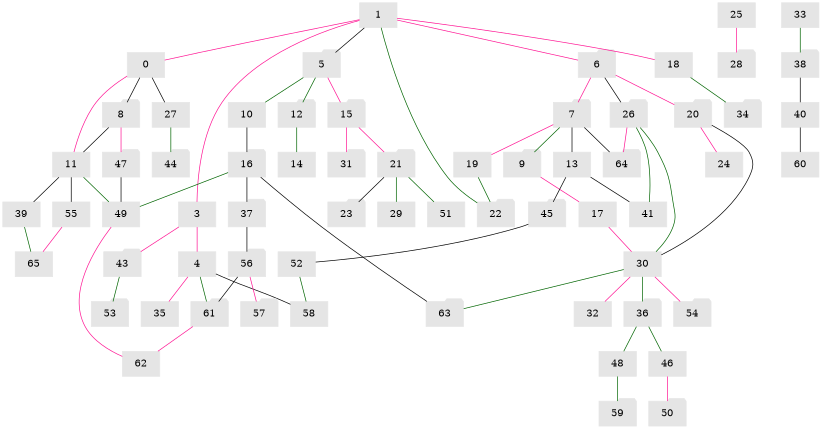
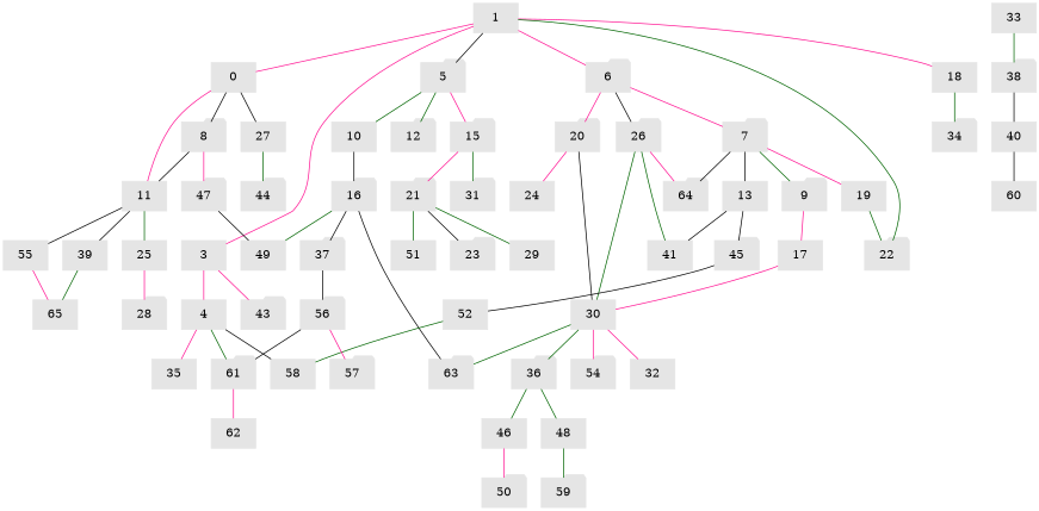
  graph {
    node [color=gray90 shape=box style=filled]
    edge [color=deeppink]
    1
    n2 [label=0]
    3
    5 [shape=folder]
    6 [shape=folder]
    18
    22 [shape=folder]
    8 [shape=folder]
    11
    27
    4
    43 [shape=folder]
    10
    12 [shape=folder]
    15 [shape=folder]
    7 [shape=folder]
    20 [shape=folder]
    26 [shape=folder]
    34 [shape=folder]
    47 [shape=folder]
    25
    39
    55
    44 [shape=folder]
    35
    58
    61 [shape=folder]
-   53 [shape=folder]
    62
    16 [shape=folder]
-   14
    21 [shape=folder]
    31 [shape=folder]
    9 [shape=folder]
    13
    19
    64 [shape=folder]
    30
    24
    41
    17
    45 [shape=folder]
    49
    37 [shape=folder]
    63 [shape=folder]
    28 [shape=folder]
    65
    52
    23 [shape=folder]
    29
    51
    56 [shape=folder]
    32
    36 [shape=folder]
    54 [shape=folder]
    33
    38 [shape=folder]
    46
    48
    40
    50 [shape=folder]
    59 [shape=folder]
    57 [shape=folder]
    60
    1 -- n2
    1 -- 3
    1 -- 5 [color=black]
    1 -- 6
    1 -- 18
    1 -- 22 [color=darkgreen]
    n2 -- 8 [color=black]
    n2 -- 11
    n2 -- 27 [color=black]
    3 -- 4
    3 -- 43
    5 -- 10 [color=darkgreen]
    5 -- 12 [color=darkgreen]
    5 -- 15
    6 -- 7
    6 -- 20
    6 -- 26 [color=black]
    18 -- 34 [color=darkgreen]
    8 -- 11 [color=black]
    8 -- 47
-   11 -- 49 [color=darkgreen]
+   11 -- 25 [color=darkgreen]
    11 -- 39 [color=black]
    11 -- 55 [color=black]
    27 -- 44 [color=darkgreen]
    4 -- 35
    4 -- 58 [color=black]
    4 -- 61 [color=darkgreen]
-   43 -- 53 [color=darkgreen]
    10 -- 16 [color=black]
-   12 -- 14 [color=darkgreen]
    15 -- 21
-   15 -- 31
+   15 -- 31 [color=darkgreen]
    7 -- 9 [color=darkgreen]
    7 -- 13 [color=black]
    7 -- 19
    7 -- 64 [color=black]
    20 -- 30 [color=black]
    20 -- 24
    26 -- 64
    26 -- 30 [color=darkgreen]
    26 -- 41 [color=darkgreen]
    47 -- 49 [color=black]
    25 -- 28
    39 -- 65 [color=darkgreen]
    55 -- 65
    61 -- 62
    16 -- 49 [color=darkgreen]
    16 -- 37 [color=black]
    16 -- 63 [color=black]
    21 -- 23 [color=black]
    21 -- 29 [color=darkgreen]
    21 -- 51 [color=darkgreen]
    9 -- 17
    13 -- 41 [color=black]
    13 -- 45 [color=black]
    19 -- 22 [color=darkgreen]
    30 -- 63 [color=darkgreen]
    30 -- 32
    30 -- 36 [color=darkgreen]
    30 -- 54
    17 -- 30
    45 -- 52 [color=black]
-   49 -- 62
    37 -- 56 [color=black]
    52 -- 58 [color=darkgreen]
    56 -- 61 [color=black]
    56 -- 57
    36 -- 46 [color=darkgreen]
    36 -- 48 [color=darkgreen]
    33 -- 38 [color=darkgreen]
    38 -- 40 [color=black]
    46 -- 50
    48 -- 59 [color=darkgreen]
    40 -- 60 [color=black]
  }
